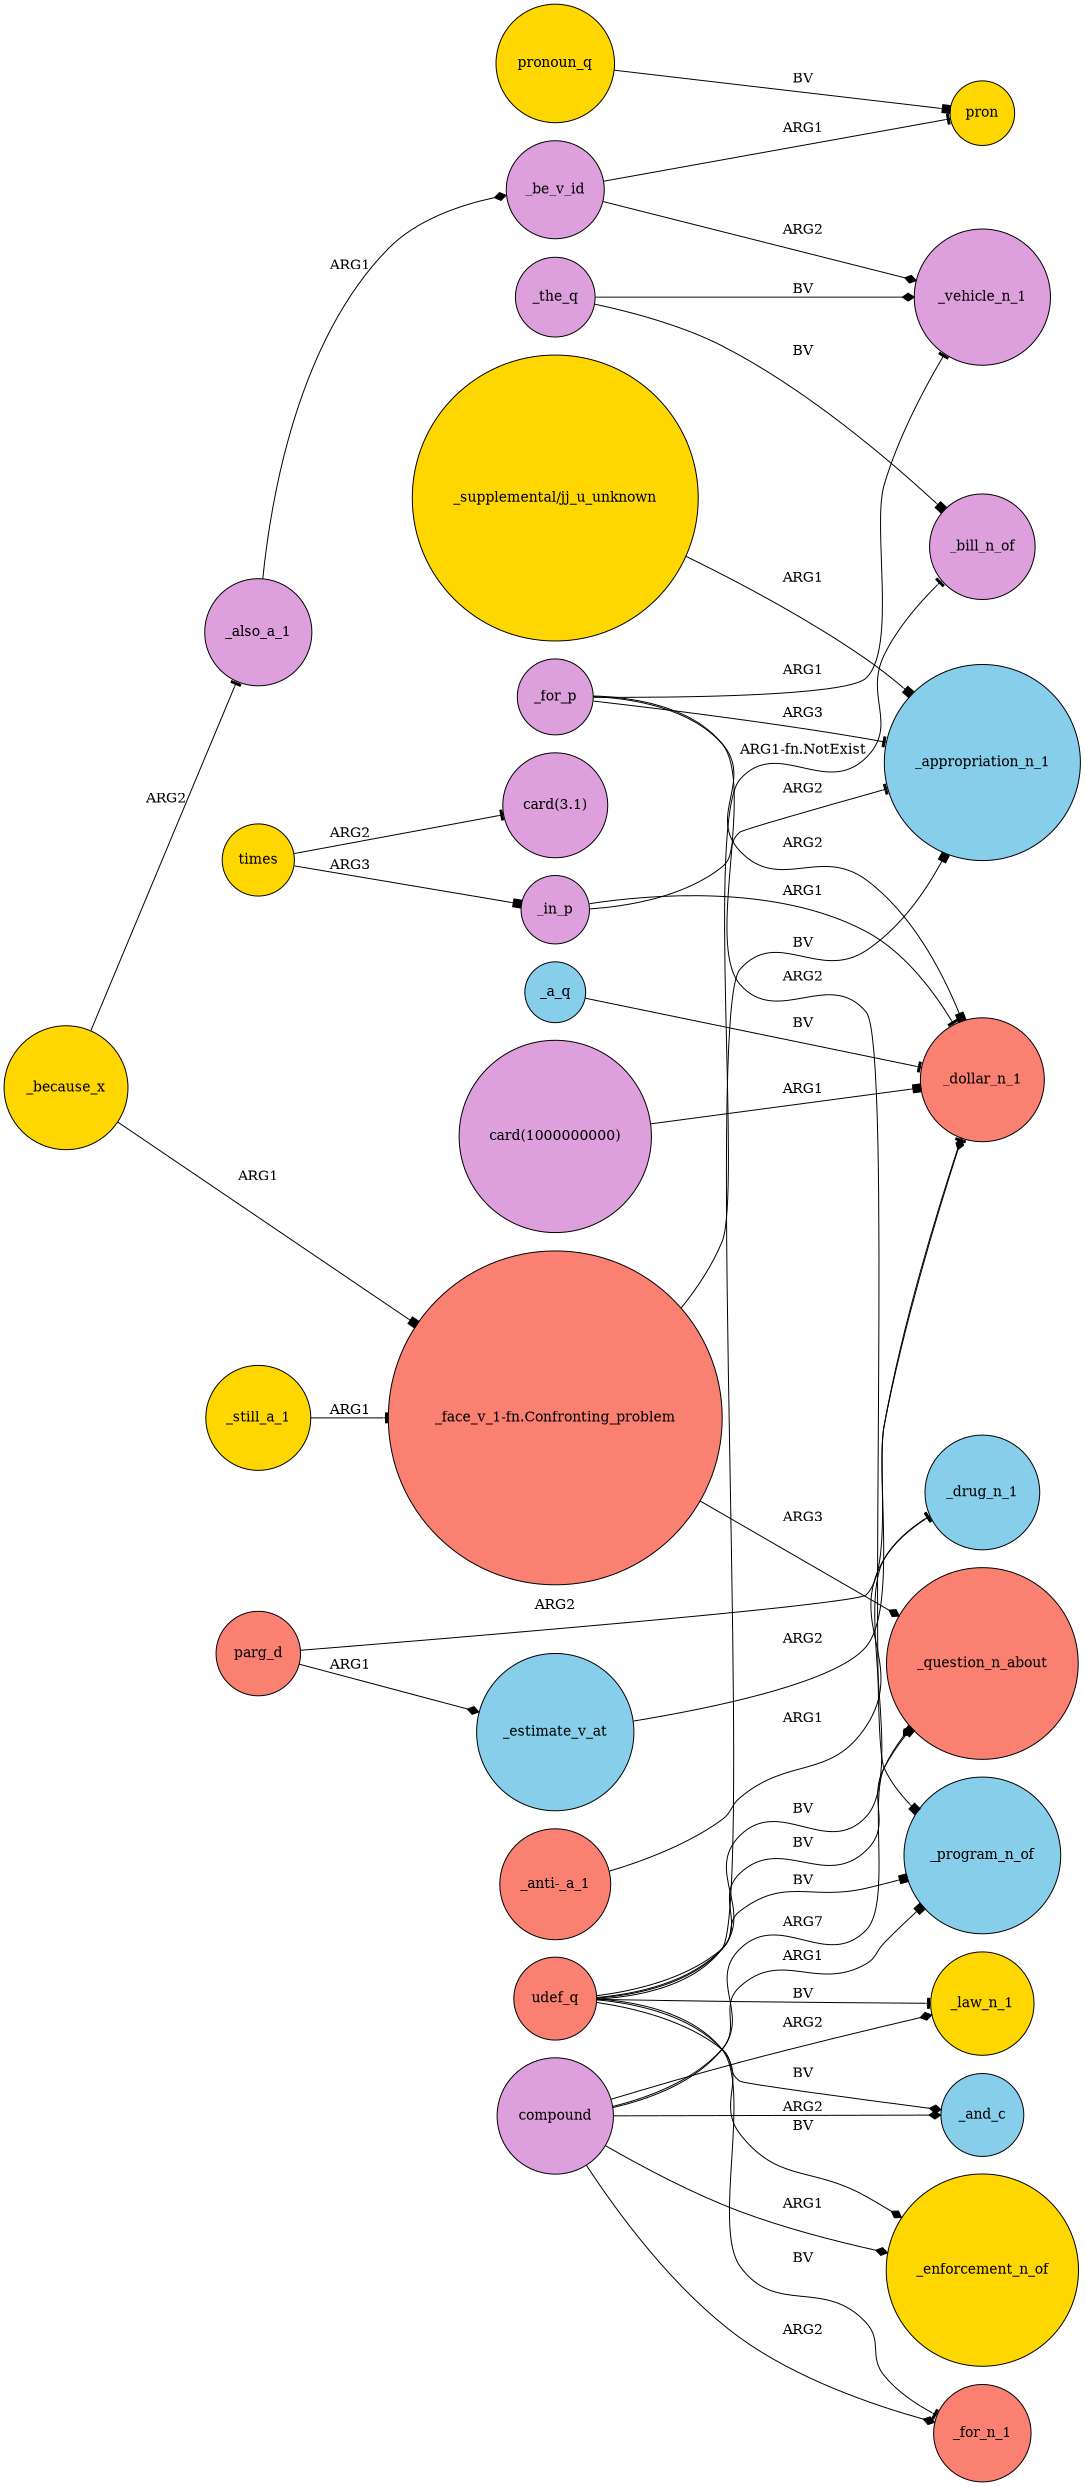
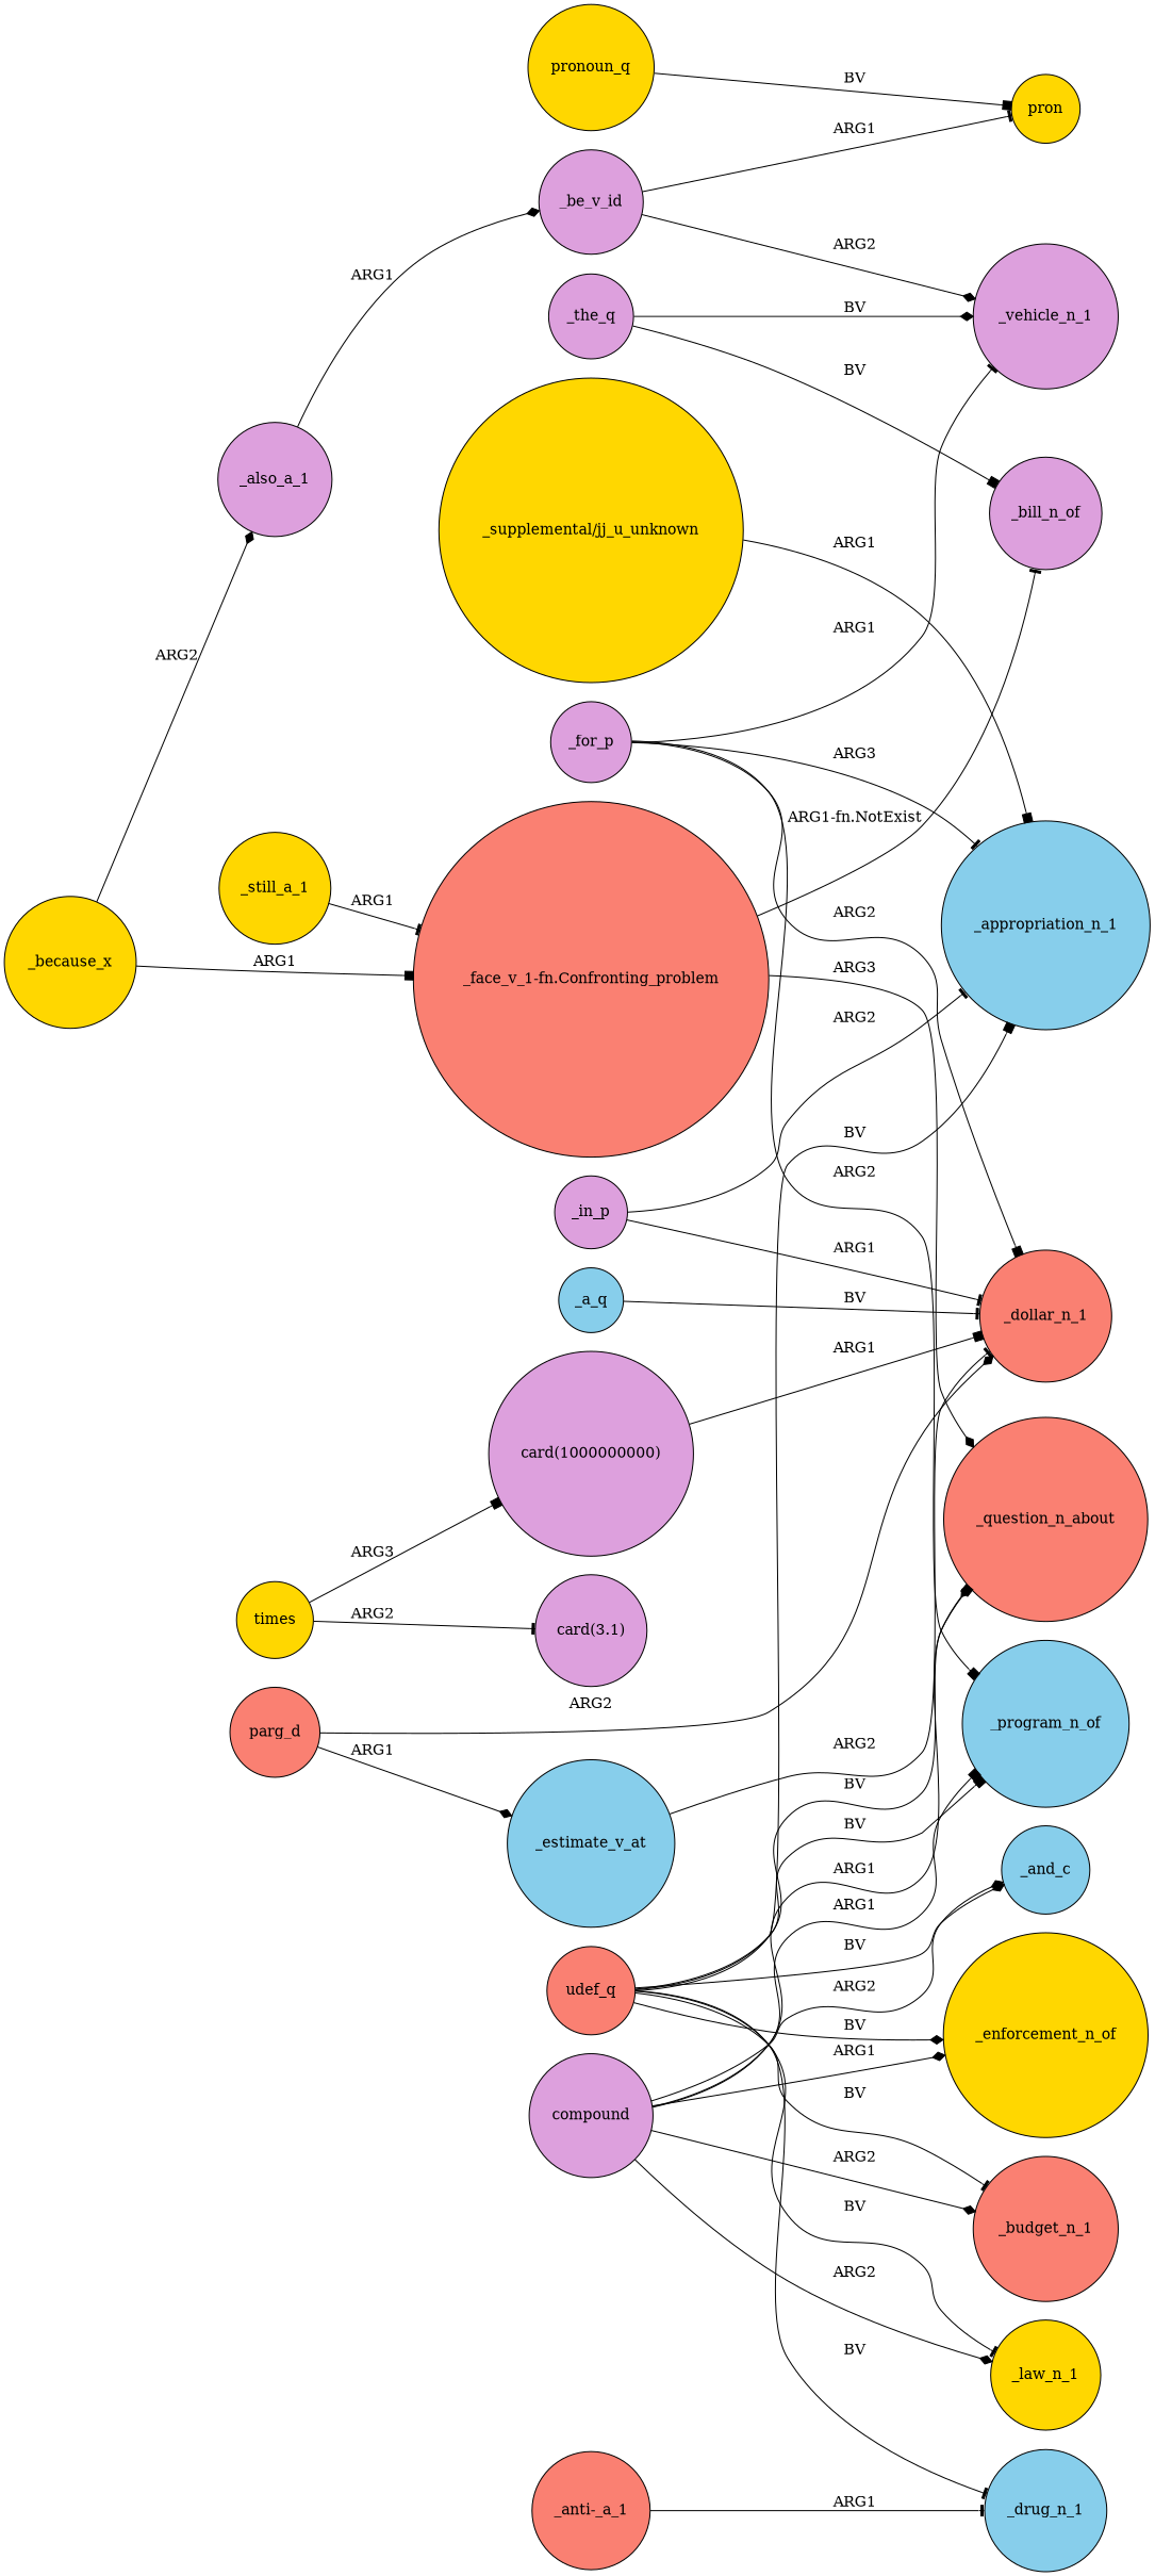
  digraph {
    rankdir=LR
    node [fillcolor=plum shape=circle style=filled]
    edge [arrowhead=tee]
    _the_q
    _bill_n_of
    _vehicle_n_1
    _because_x [fillcolor=gold]
    "_face_v_1-fn.Confronting_problem" [fillcolor=salmon]
    _also_a_1
    _question_n_about [fillcolor=salmon]
    _be_v_id
    _for_p
    _dollar_n_1 [fillcolor=salmon]
    _appropriation_n_1 [fillcolor=skyblue]
    _program_n_of [fillcolor=skyblue]
    _in_p
    pron [fillcolor=gold]
    udef_q [fillcolor=salmon]
    _law_n_1 [fillcolor=gold]
-   _budget_n_1 [fillcolor=salmon label=_for_n_1]
+   _budget_n_1 [fillcolor=salmon]
    _drug_n_1 [fillcolor=skyblue]
    _enforcement_n_of [fillcolor=gold]
    _and_c [fillcolor=skyblue]
    _still_a_1 [fillcolor=gold]
    compound
    _a_q [fillcolor=skyblue]
    "_supplemental/jj_u_unknown" [fillcolor=gold]
    times [fillcolor=gold]
    "card(1000000000)"
    "card(3.1)"
    pronoun_q [fillcolor=gold]
    parg_d [fillcolor=salmon]
    _estimate_v_at [fillcolor=skyblue]
    "_anti-_a_1" [fillcolor=salmon]
    _the_q -> _bill_n_of [arrowhead=box label=BV]
    _the_q -> _vehicle_n_1 [arrowhead=diamond label=BV]
    _because_x -> "_face_v_1-fn.Confronting_problem" [arrowhead=box label=ARG1]
-   _because_x -> _also_a_1 [label=ARG2]
+   _because_x -> _also_a_1 [arrowhead=diamond label=ARG2]
    "_face_v_1-fn.Confronting_problem" -> _bill_n_of [label="ARG1-fn.NotExist"]
    "_face_v_1-fn.Confronting_problem" -> _question_n_about [arrowhead=diamond label=ARG3]
    _also_a_1 -> _be_v_id [arrowhead=diamond label=ARG1]
    _be_v_id -> _vehicle_n_1 [arrowhead=diamond label=ARG2]
    _be_v_id -> pron [label=ARG1]
    _for_p -> _vehicle_n_1 [label=ARG1]
    _for_p -> _dollar_n_1 [arrowhead=box label=ARG2]
    _for_p -> _appropriation_n_1 [label=ARG3]
    _for_p -> _program_n_of [arrowhead=box label=ARG2]
    _in_p -> _dollar_n_1 [label=ARG1]
    _in_p -> _appropriation_n_1 [label=ARG2]
    udef_q -> _question_n_about [arrowhead=box label=BV]
    udef_q -> _appropriation_n_1 [arrowhead=box label=BV]
    udef_q -> _program_n_of [arrowhead=box label=BV]
    udef_q -> _law_n_1 [label=BV]
    udef_q -> _budget_n_1 [label=BV]
    udef_q -> _drug_n_1 [label=BV]
    udef_q -> _enforcement_n_of [arrowhead=diamond label=BV]
    udef_q -> _and_c [arrowhead=diamond label=BV]
    _still_a_1 -> "_face_v_1-fn.Confronting_problem" [label=ARG1]
-   compound -> _question_n_about [arrowhead=diamond label=ARG7]
+   compound -> _question_n_about [arrowhead=diamond label=ARG1]
    compound -> _program_n_of [arrowhead=box label=ARG1]
    compound -> _law_n_1 [arrowhead=diamond label=ARG2]
    compound -> _budget_n_1 [arrowhead=diamond label=ARG2]
    compound -> _enforcement_n_of [arrowhead=diamond label=ARG1]
    compound -> _and_c [arrowhead=diamond label=ARG2]
    _a_q -> _dollar_n_1 [label=BV]
    "_supplemental/jj_u_unknown" -> _appropriation_n_1 [arrowhead=box label=ARG1]
-   times -> _in_p [arrowhead=box label=ARG3]
+   times -> "card(1000000000)" [arrowhead=box label=ARG3]
    times -> "card(3.1)" [label=ARG2]
    "card(1000000000)" -> _dollar_n_1 [arrowhead=box label=ARG1]
    pronoun_q -> pron [arrowhead=box label=BV]
    parg_d -> _dollar_n_1 [arrowhead=diamond label=ARG2]
    parg_d -> _estimate_v_at [arrowhead=diamond label=ARG1]
    _estimate_v_at -> _dollar_n_1 [label=ARG2]
    "_anti-_a_1" -> _drug_n_1 [label=ARG1]
  }
